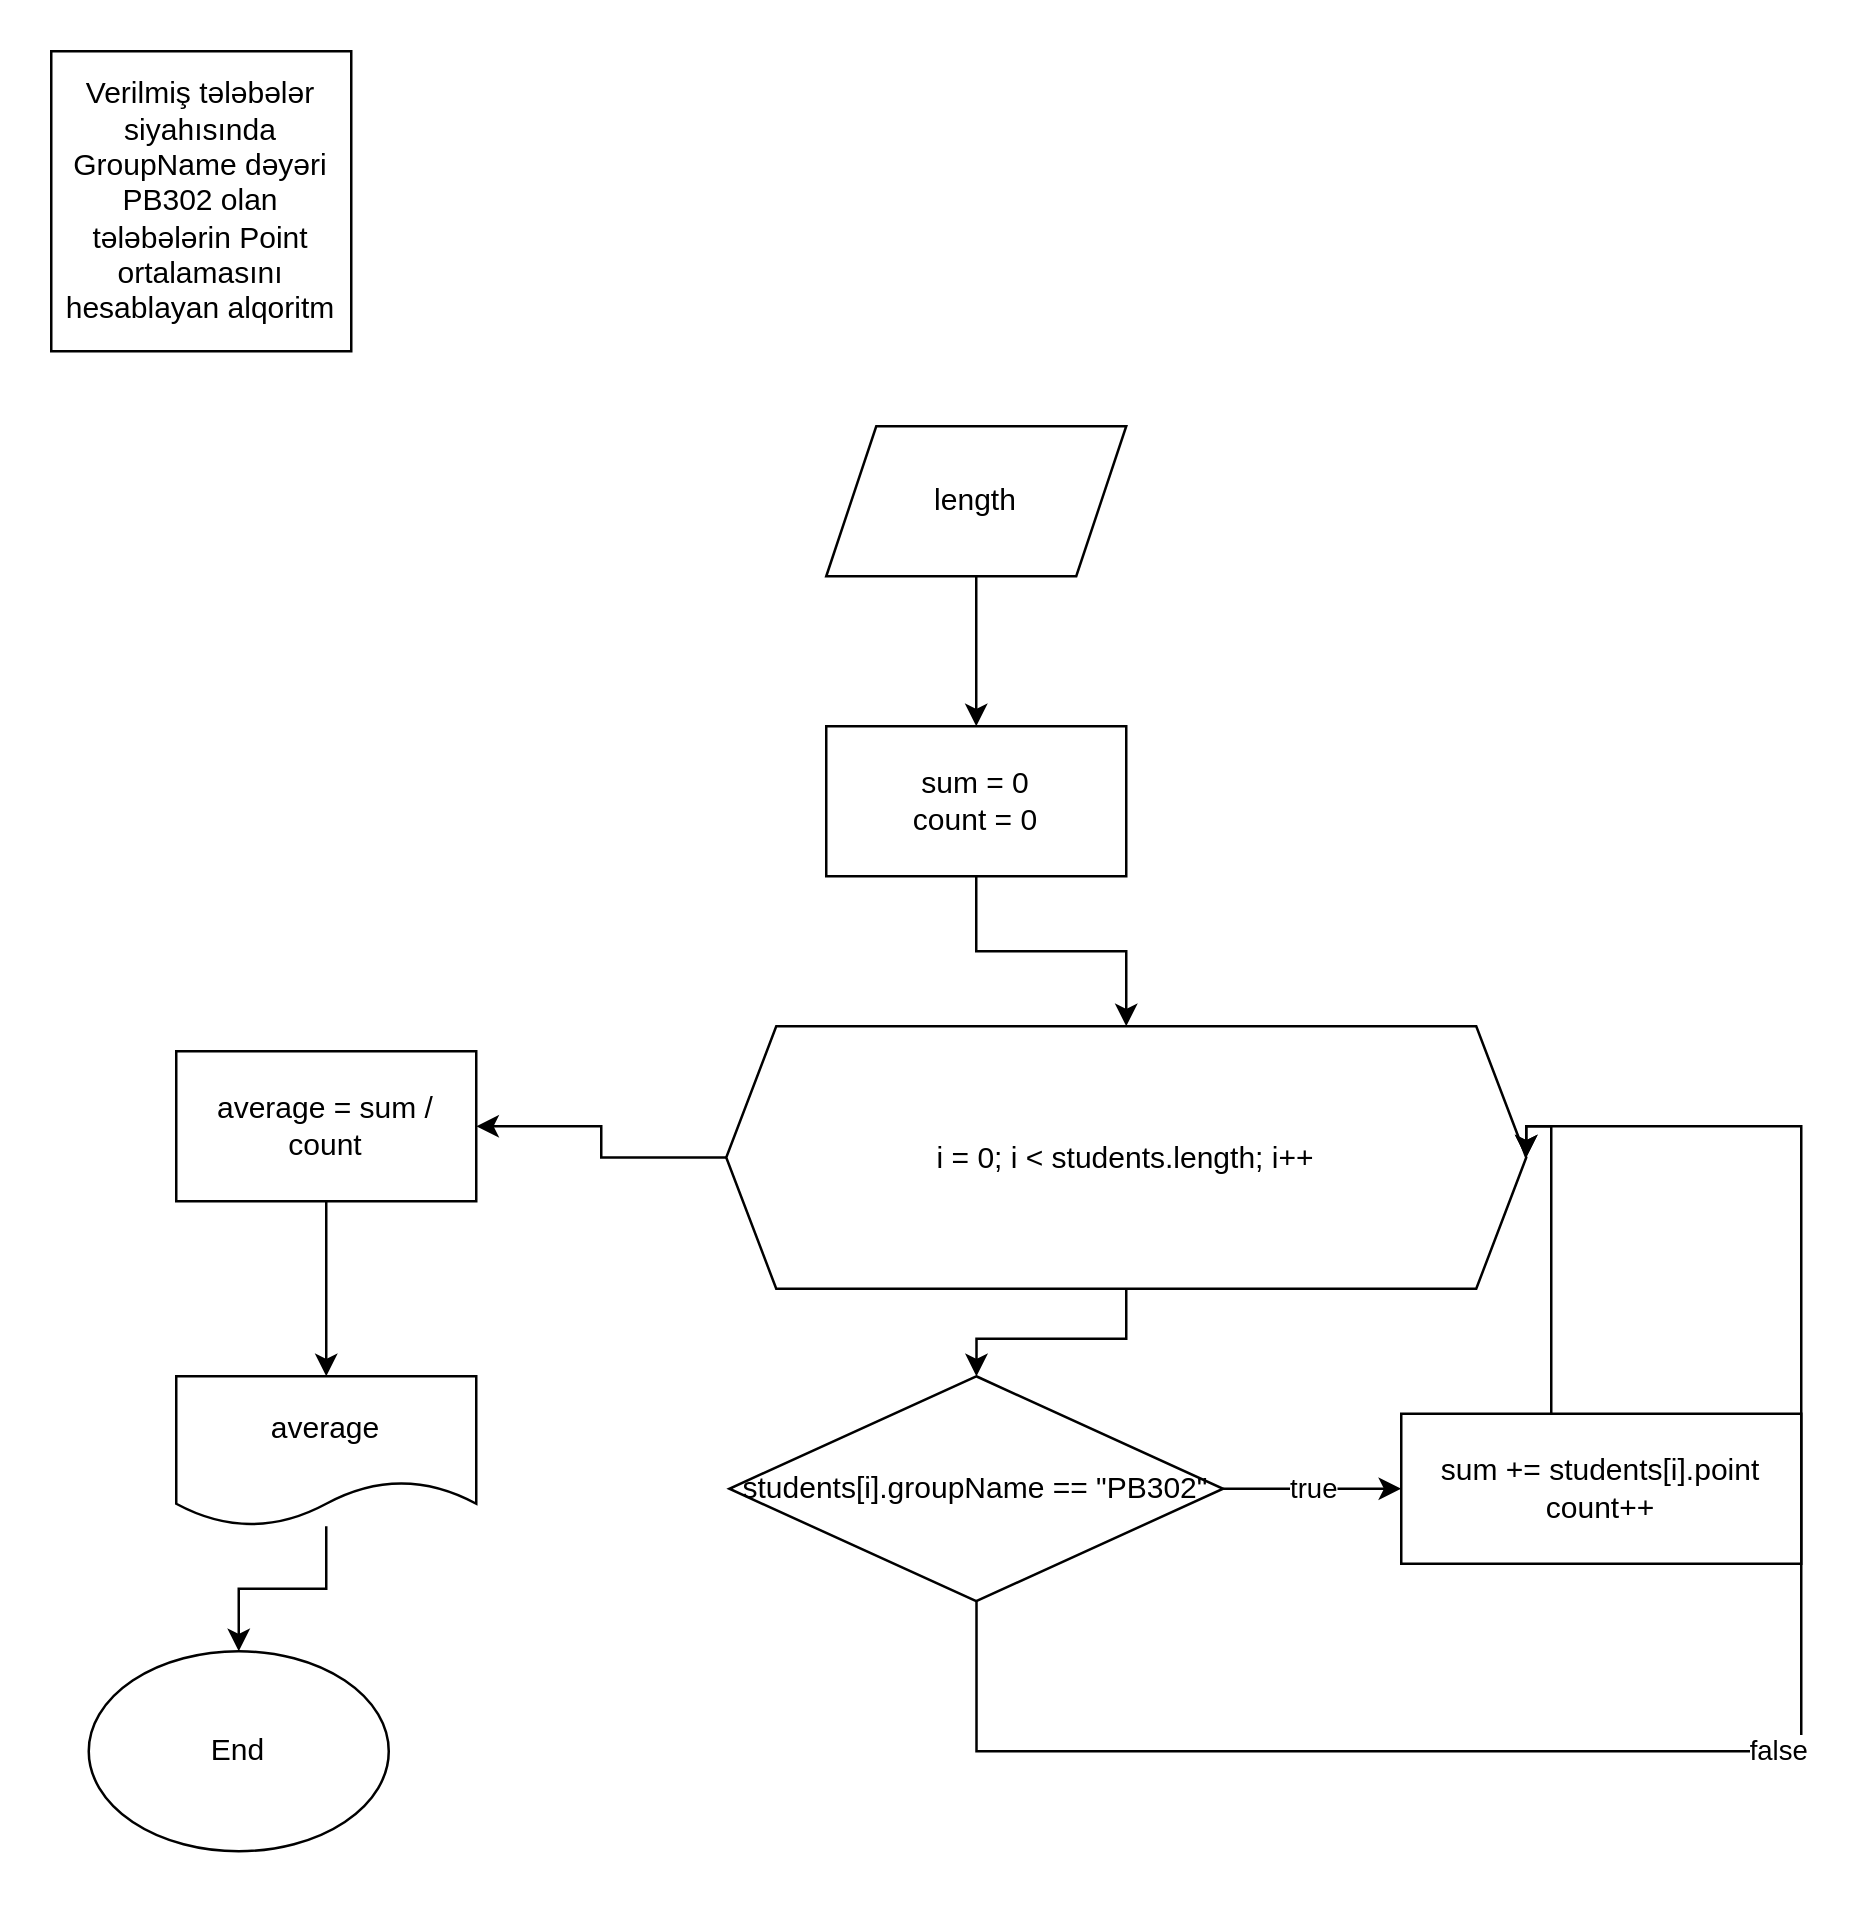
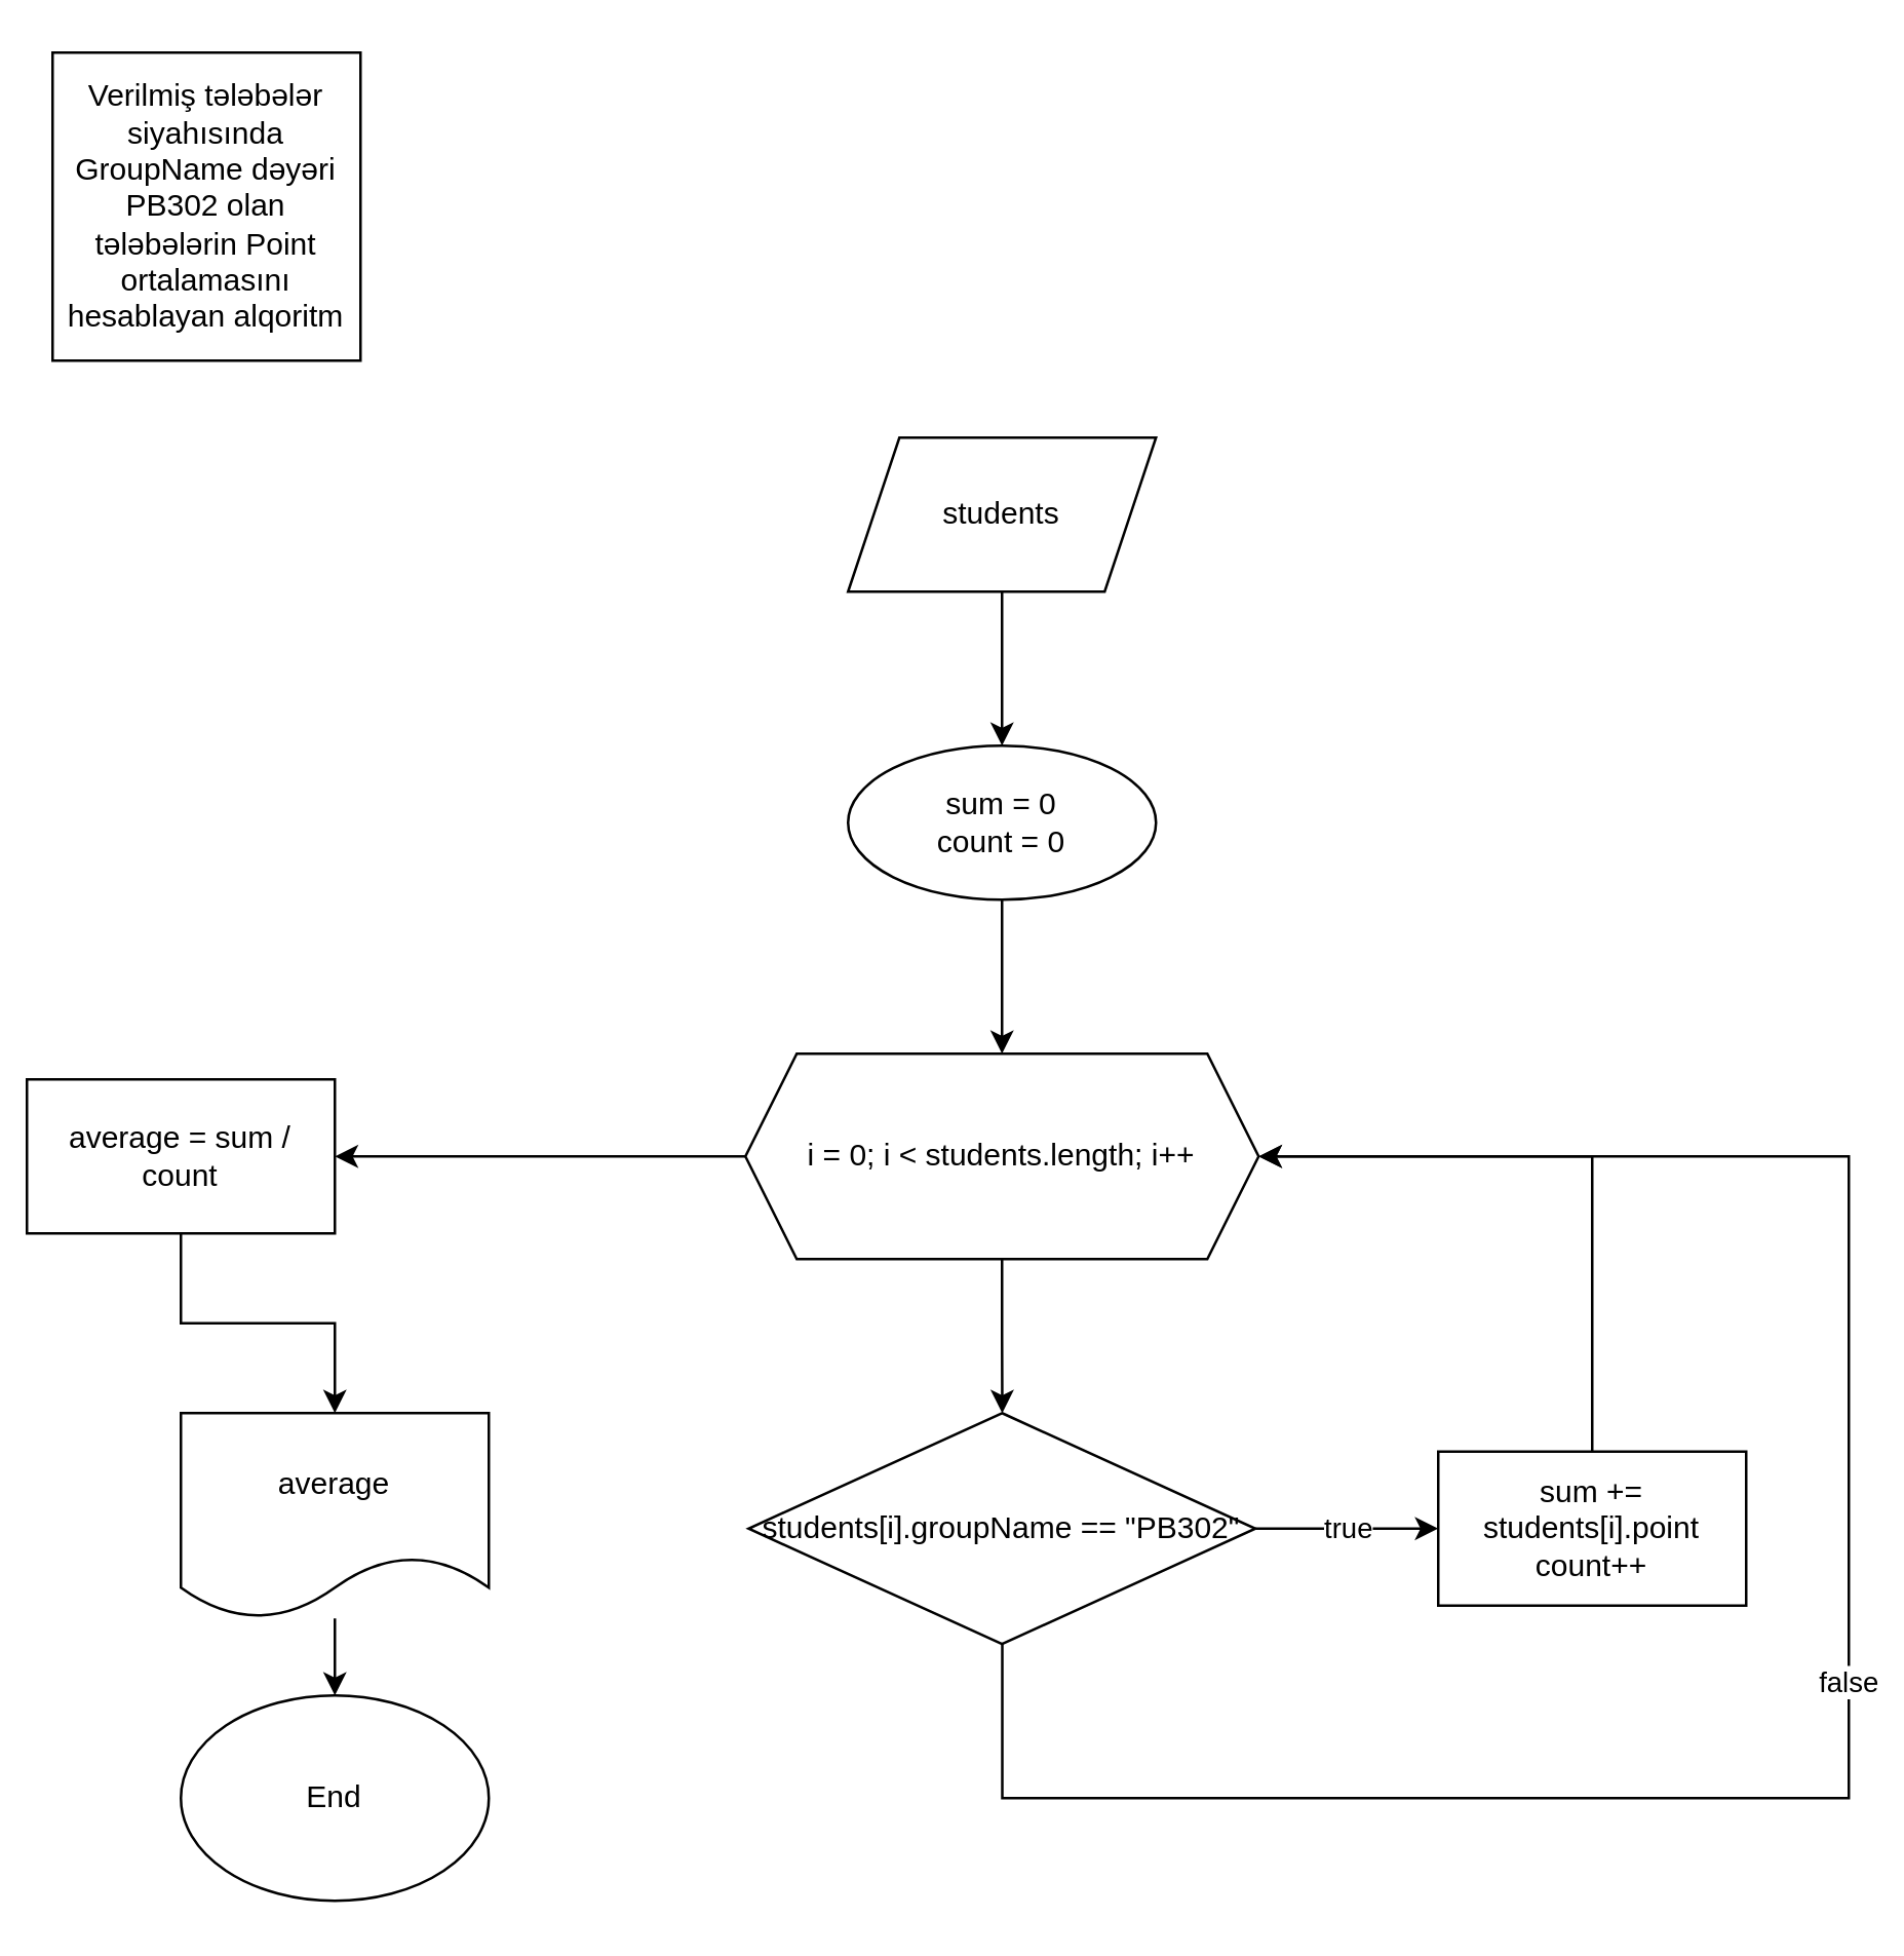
  <mxCell id="0" />
  <mxCell id="1" parent="0" />
  <mxCell id="2" value="Verilmiş tələbələr siyahısında GroupName dəyəri PB302 olan tələbələrin Point ortalamasını hesablayan alqoritm" style="whiteSpace=wrap;html=1;aspect=fixed;" parent="1" vertex="1"><mxGeometry x="20" y="20" width="120" height="120" as="geometry" /></mxCell>
  <mxCell id="3" value="" style="edgeStyle=orthogonalEdgeStyle;rounded=0;orthogonalLoop=1;jettySize=auto;html=1;" parent="1" source="4" target="6" edge="1"><mxGeometry relative="1" as="geometry" /></mxCell>
- <mxCell id="4" value="length" style="shape=parallelogram;perimeter=parallelogramPerimeter;whiteSpace=wrap;html=1;fixedSize=1;" parent="1" vertex="1"><mxGeometry x="330" y="170" width="120" height="60" as="geometry" /></mxCell>
+ <mxCell id="4" value="students" style="shape=parallelogram;perimeter=parallelogramPerimeter;whiteSpace=wrap;html=1;fixedSize=1;" parent="1" vertex="1"><mxGeometry x="330" y="170" width="120" height="60" as="geometry" /></mxCell>
  <mxCell id="5" value="" style="edgeStyle=orthogonalEdgeStyle;rounded=0;orthogonalLoop=1;jettySize=auto;html=1;" parent="1" source="6" target="9" edge="1"><mxGeometry relative="1" as="geometry" /></mxCell>
- <mxCell id="6" value="sum = 0&lt;br&gt;count = 0" style="whiteSpace=wrap;html=1;" parent="1" vertex="1"><mxGeometry x="330" y="290" width="120" height="60" as="geometry" /></mxCell>
+ <mxCell id="6" value="sum = 0&lt;br&gt;count = 0" style="ellipse;whiteSpace=wrap;html=1;" parent="1" vertex="1"><mxGeometry x="330" y="290" width="120" height="60" as="geometry" /></mxCell>
  <mxCell id="7" value="" style="edgeStyle=orthogonalEdgeStyle;rounded=0;orthogonalLoop=1;jettySize=auto;html=1;" parent="1" source="9" target="12" edge="1"><mxGeometry relative="1" as="geometry" /></mxCell>
  <mxCell id="8" value="" style="edgeStyle=orthogonalEdgeStyle;rounded=0;orthogonalLoop=1;jettySize=auto;html=1;" parent="1" source="9" target="16" edge="1"><mxGeometry relative="1" as="geometry" /></mxCell>
- <mxCell id="9" value="i = 0; i &amp;lt; students.length; i++" style="shape=hexagon;perimeter=hexagonPerimeter2;whiteSpace=wrap;html=1;fixedSize=1;" parent="1" vertex="1"><mxGeometry x="290" y="410" width="320" height="105" as="geometry" /></mxCell>
+ <mxCell id="9" value="i = 0; i &amp;lt; students.length; i++" style="shape=hexagon;perimeter=hexagonPerimeter2;whiteSpace=wrap;html=1;fixedSize=1;" parent="1" vertex="1"><mxGeometry x="290" y="410" width="200" height="80" as="geometry" /></mxCell>
  <mxCell id="10" value="true" style="edgeStyle=orthogonalEdgeStyle;rounded=0;orthogonalLoop=1;jettySize=auto;html=1;" parent="1" source="12" target="14" edge="1"><mxGeometry relative="1" as="geometry" /></mxCell>
  <mxCell id="11" value="false" style="edgeStyle=orthogonalEdgeStyle;rounded=0;orthogonalLoop=1;jettySize=auto;html=1;entryX=1;entryY=0.5;entryDx=0;entryDy=0;" parent="1" source="12" target="9" edge="1"><mxGeometry relative="1" as="geometry"><Array as="points"><mxPoint x="390" y="700" /><mxPoint x="720" y="700" /><mxPoint x="720" y="450" /></Array></mxGeometry></mxCell>
  <mxCell id="12" value="students[i].groupName == &quot;PB302&quot;" style="rhombus;whiteSpace=wrap;html=1;" parent="1" vertex="1"><mxGeometry x="291.25" y="550" width="197.5" height="90" as="geometry" /></mxCell>
  <mxCell id="13" style="edgeStyle=orthogonalEdgeStyle;rounded=0;orthogonalLoop=1;jettySize=auto;html=1;entryX=1;entryY=0.5;entryDx=0;entryDy=0;" parent="1" source="14" target="9" edge="1"><mxGeometry relative="1" as="geometry"><Array as="points"><mxPoint x="620" y="450" /></Array></mxGeometry></mxCell>
- <mxCell id="14" value="sum += students[i].point&lt;br&gt;count++" style="whiteSpace=wrap;html=1;" parent="1" vertex="1"><mxGeometry x="560" y="565" width="160" height="60" as="geometry" /></mxCell>
+ <mxCell id="14" value="sum += students[i].point&lt;br&gt;count++" style="whiteSpace=wrap;html=1;" parent="1" vertex="1"><mxGeometry x="560" y="565" width="120" height="60" as="geometry" /></mxCell>
  <mxCell id="15" value="" style="edgeStyle=orthogonalEdgeStyle;rounded=0;orthogonalLoop=1;jettySize=auto;html=1;" parent="1" source="16" target="18" edge="1"><mxGeometry relative="1" as="geometry" /></mxCell>
- <mxCell id="16" value="average = sum / count" style="whiteSpace=wrap;html=1;" parent="1" vertex="1"><mxGeometry x="70" y="420" width="120" height="60" as="geometry" /></mxCell>
+ <mxCell id="16" value="average = sum / count" style="whiteSpace=wrap;html=1;" parent="1" vertex="1"><mxGeometry x="10" y="420" width="120" height="60" as="geometry" /></mxCell>
  <mxCell id="17" value="" style="edgeStyle=orthogonalEdgeStyle;rounded=0;orthogonalLoop=1;jettySize=auto;html=1;" parent="1" source="18" target="19" edge="1"><mxGeometry relative="1" as="geometry" /></mxCell>
- <mxCell id="18" value="average" style="shape=document;whiteSpace=wrap;html=1;boundedLbl=1;" parent="1" vertex="1"><mxGeometry x="70" y="550" width="120" height="60" as="geometry" /></mxCell>
- <mxCell id="19" value="End" style="ellipse;whiteSpace=wrap;html=1;" parent="1" vertex="1"><mxGeometry x="35" y="660" width="120" height="80" as="geometry" /></mxCell>
+ <mxCell id="18" value="average" style="shape=document;whiteSpace=wrap;html=1;boundedLbl=1;" parent="1" vertex="1"><mxGeometry x="70" y="550" width="120" height="80" as="geometry" /></mxCell>
+ <mxCell id="19" value="End" style="ellipse;whiteSpace=wrap;html=1;" parent="1" vertex="1"><mxGeometry x="70" y="660" width="120" height="80" as="geometry" /></mxCell>
